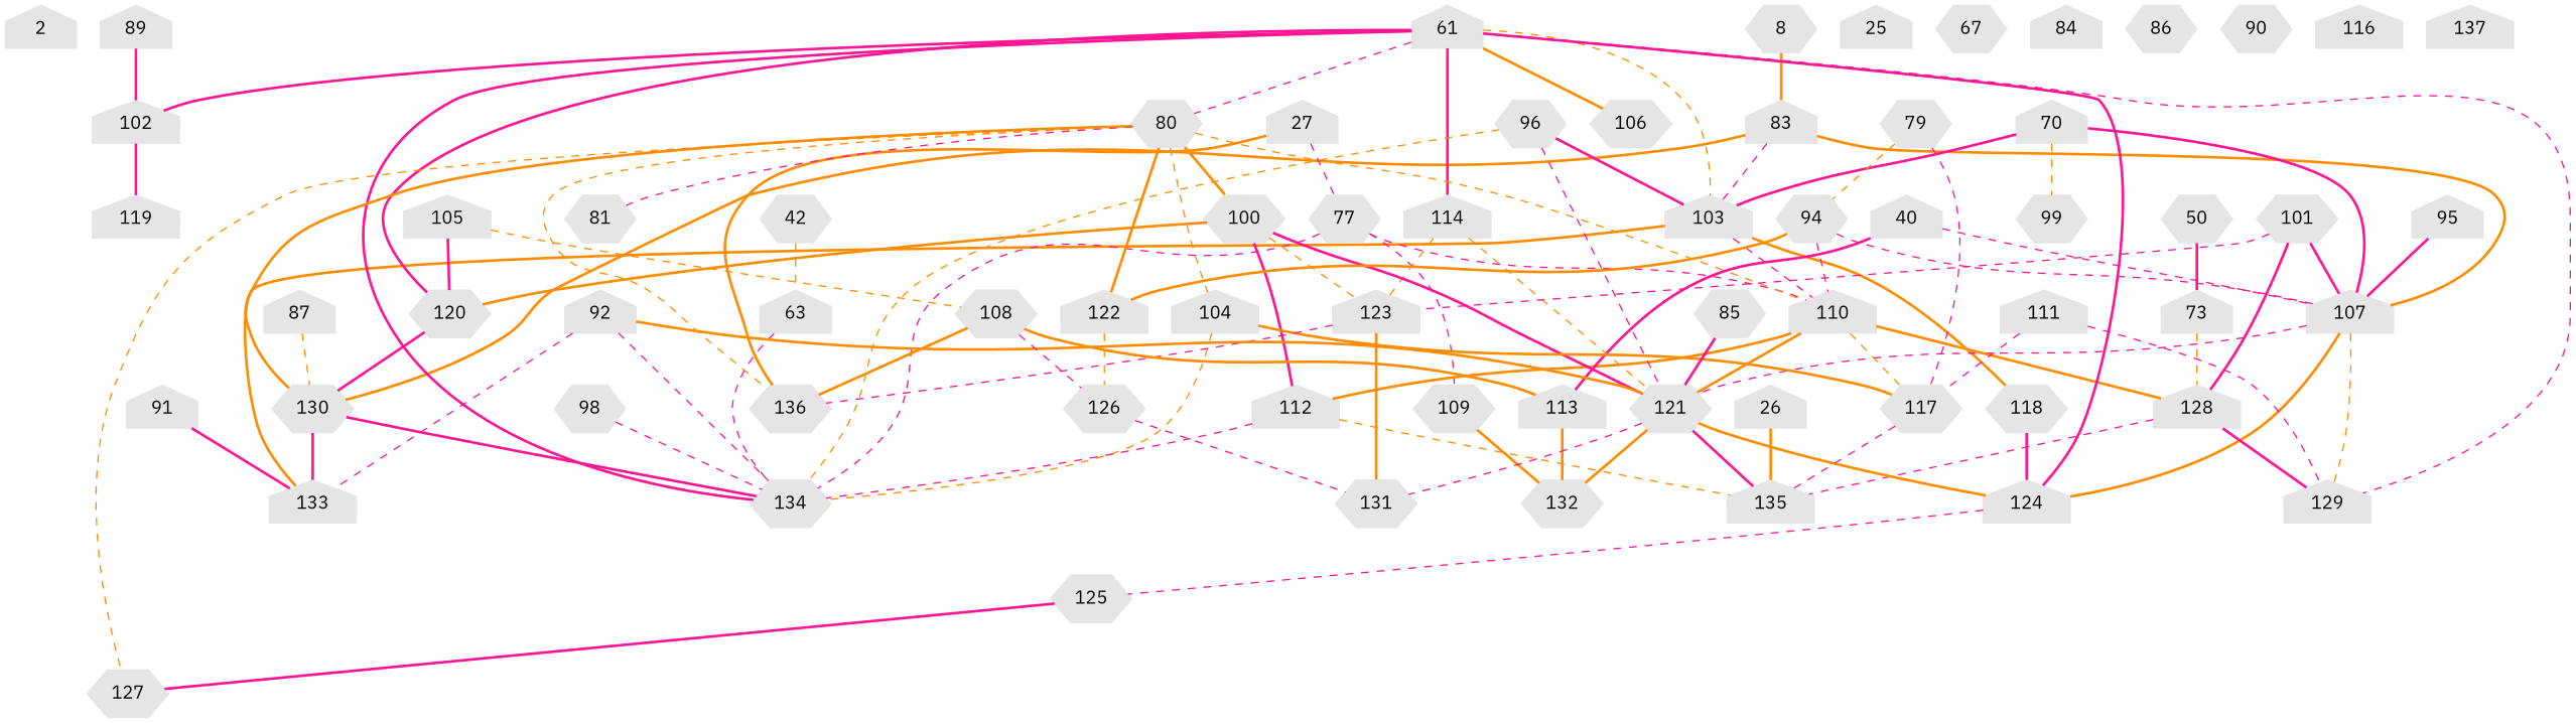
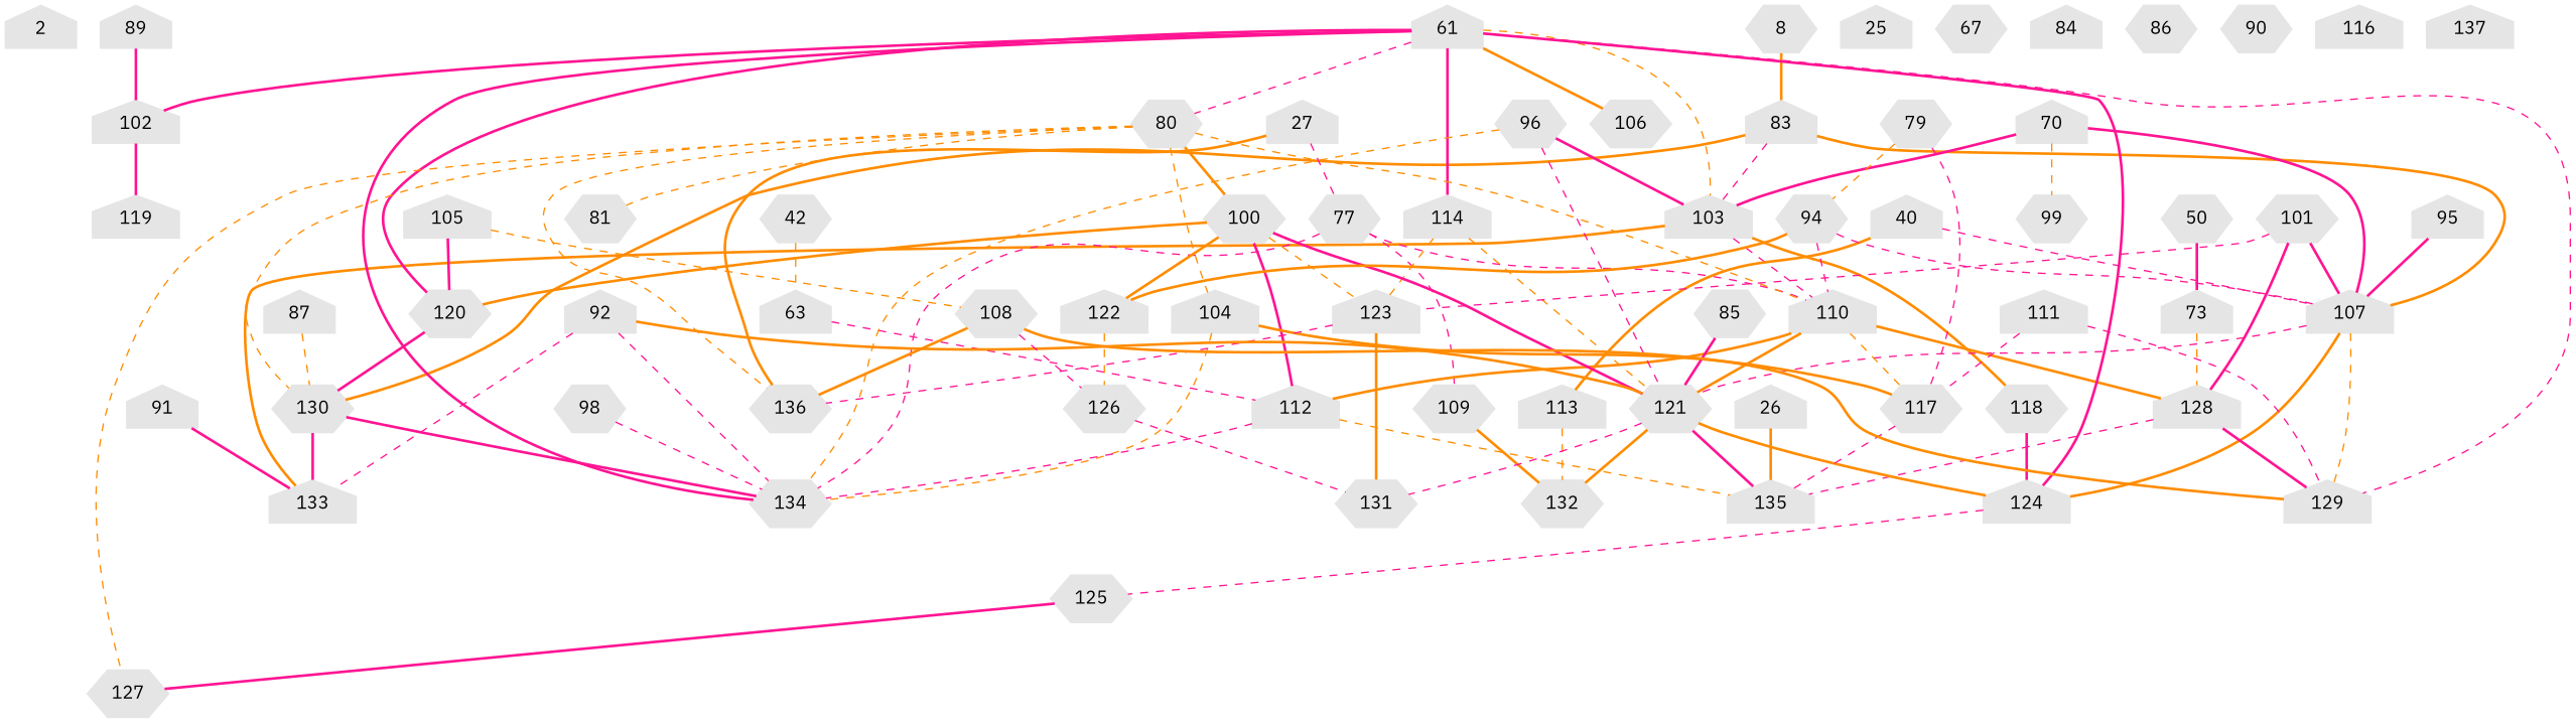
  graph {
    fontname="IBM Plex Sans"
    node [color=gray90 fontname="IBM Plex Sans" shape=house style=filled]
    edge [color=deeppink fontname="IBM Plex Sans" style=bold]
    2
    8 [shape=hexagon]
    83
    103 [super="+4+78"]
    107 [super="+65+66"]
    130 [shape=hexagon super="+49+45"]
    25
    135 [super="+55+53"]
    26
    77 [shape=hexagon]
    27
    136 [shape=hexagon]
    134 [shape=hexagon super="+29+17+48"]
    109 [shape=hexagon super="+57"]
    110 [super="+88"]
    40
    113
    132 [shape=hexagon super="+32"]
    42 [shape=hexagon]
    63
    50 [shape=hexagon]
    73
    128 [super="+13"]
    61 [super="+56"]
    80 [shape=hexagon super="+51+37"]
    102
    106 [shape=hexagon]
    114 [super="+52"]
    120 [shape=hexagon super="+30"]
    124
    129 [super="+46+23"]
    81 [shape=hexagon]
    100 [shape=hexagon super="+16"]
    104 [super="+97"]
    122 [super="+41"]
    127 [shape=hexagon]
    119
    133 [super="+115"]
    118 [shape=hexagon]
    121 [shape=hexagon super="+22+68+71+82"]
    123 [super="+39+62"]
    125 [shape=hexagon super="+43"]
    67 [shape=hexagon]
    70 [super="+24"]
    99 [shape=hexagon]
    117 [shape=hexagon super="+28+72"]
    112 [super="+11+44"]
    79 [shape=hexagon super="+3"]
    94 [shape=hexagon super="+93"]
    126 [shape=hexagon]
    84
    131 [shape=hexagon super="+5"]
    85 [shape=hexagon]
    86 [shape=hexagon]
    87
    89
    90 [shape=hexagon]
    91
    92 [super="+69"]
    95
    96 [shape=hexagon]
    98 [shape=hexagon]
    101 [shape=hexagon]
    105 [super="+58+60+18"]
    108 [shape=hexagon]
    111
    116
    137
    8 -- 83 [color=darkorange]
    83 -- 103 [style=dashed]
    83 -- 107 [color=darkorange]
    83 -- 130 [color=darkorange]
    103 -- 110 [style=dashed weight=2]
    103 -- 133 [color=darkorange]
    103 -- 118 [color=darkorange]
    107 -- 124 [color=darkorange]
    107 -- 129 [color=darkorange style=dashed]
    107 -- 121 [style=dashed]
    130 -- 134
    130 -- 133 [weight=2]
    26 -- 135 [color=darkorange]
    77 -- 134 [style=dashed]
    77 -- 109 [style=dashed]
    77 -- 110 [style=dashed]
    27 -- 77 [style=dashed]
    27 -- 136 [color=darkorange]
    109 -- 132 [color=darkorange]
    110 -- 128 [color=darkorange]
    110 -- 121 [color=darkorange weight=2]
    110 -- 117 [color=darkorange style=dashed]
    110 -- 112 [color=darkorange]
    40 -- 107 [style=dashed]
-   40 -- 113
-   113 -- 132 [color=darkorange]
+   40 -- 113 [color=darkorange]
+   113 -- 132 [color=darkorange style=dashed]
    42 -- 63 [color=darkorange style=dashed]
-   63 -- 134 [style=dashed]
+   63 -- 112 [style=dashed]
    50 -- 73
    73 -- 128 [color=darkorange style=dashed]
    128 -- 135 [style=dashed]
    128 -- 129
    61 -- 103 [color=darkorange style=dashed weight=2]
    61 -- 134
    61 -- 80 [style=dashed]
    61 -- 102
    61 -- 106 [color=darkorange]
    61 -- 114
    61 -- 120 [weight=2]
    61 -- 124
    61 -- 129 [style=dashed]
-   80 -- 130 [color=darkorange weight=2]
+   80 -- 130 [color=darkorange style=dashed weight=2]
    80 -- 136 [color=darkorange style=dashed]
    80 -- 110 [color=darkorange style=dashed weight=3]
-   80 -- 81 [style=dashed]
+   80 -- 81 [color=darkorange style=dashed]
    80 -- 100 [color=darkorange]
    80 -- 104 [color=darkorange style=dashed weight=2]
-   80 -- 122 [color=darkorange]
+   100 -- 122 [color=darkorange]
    80 -- 127 [color=darkorange style=dashed]
    102 -- 119
    114 -- 121 [color=darkorange style=dashed]
    114 -- 123 [color=darkorange style=dashed weight=2]
    120 -- 130 [weight=2]
    124 -- 125 [style=dashed]
    100 -- 120 [color=darkorange]
    100 -- 121
    100 -- 123 [color=darkorange style=dashed]
    100 -- 112
    104 -- 134 [color=darkorange style=dashed weight=2]
    104 -- 117 [color=darkorange]
    122 -- 126 [color=darkorange style=dashed]
    118 -- 124
    121 -- 135
    121 -- 132 [color=darkorange]
    121 -- 124 [color=darkorange]
    121 -- 131 [style=dashed]
    123 -- 136 [style=dashed]
    123 -- 131 [color=darkorange]
    125 -- 127
    70 -- 103
    70 -- 107
    70 -- 99 [color=darkorange style=dashed]
    117 -- 135 [style=dashed]
    112 -- 135 [color=darkorange style=dashed]
    112 -- 134 [style=dashed]
    79 -- 117 [style=dashed]
    79 -- 94 [color=darkorange style=dashed]
    94 -- 107 [style=dashed weight=2]
    94 -- 110 [style=dashed weight=2]
    94 -- 122 [color=darkorange]
    126 -- 131 [style=dashed]
    85 -- 121
    87 -- 130 [color=darkorange style=dashed]
    89 -- 102
    91 -- 133
    92 -- 134 [style=dashed weight=2]
    92 -- 133 [style=dashed]
    92 -- 121 [color=darkorange]
    95 -- 107
    96 -- 103 [weight=3]
    96 -- 134 [color=darkorange style=dashed weight=2]
    96 -- 121 [style=dashed weight=2]
    98 -- 134 [style=dashed]
    101 -- 107 [weight=2]
    101 -- 128
    101 -- 123 [style=dashed]
    105 -- 120
    105 -- 108 [color=darkorange style=dashed]
    108 -- 136 [color=darkorange]
-   108 -- 113 [color=darkorange]
+   108 -- 129 [color=darkorange]
    108 -- 126 [style=dashed]
    111 -- 129 [style=dashed]
    111 -- 117 [style=dashed]
  }
